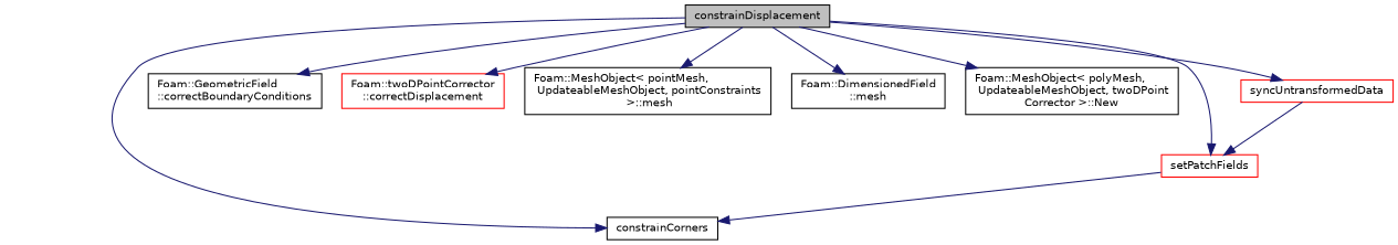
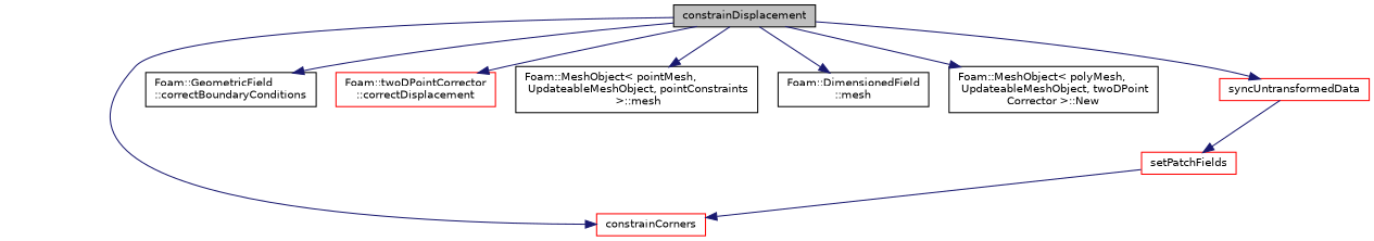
  digraph {
    rankdir=TB
    node [color=black fontname=Helvetica fontsize=10 shape=record]
    edge [color=midnightblue fontname=Helvetica fontsize=10 labelfontname=Helvetica labelfontsize=10 style=solid]
    n1 [fillcolor=grey75 fontcolor=black height=0.2 label=constrainDisplacement style=filled width=0.4]
-   n2 [height=0.2 label=constrainCorners width=0.4]
+   n2 [color=red height=0.2 label=constrainCorners width=0.4]
    n3 [height=0.2 label="Foam::GeometricField\l::correctBoundaryConditions" width=0.4]
    n4 [color=red height=0.2 label="Foam::twoDPointCorrector\l::correctDisplacement" width=0.4]
    n5 [height=0.2 label="Foam::MeshObject\< pointMesh,\l UpdateableMeshObject, pointConstraints\l \>::mesh" width=0.4]
    n6 [height=0.2 label="Foam::DimensionedField\l::mesh" width=0.4]
    n7 [height=0.2 label="Foam::MeshObject\< polyMesh,\l UpdateableMeshObject, twoDPoint\lCorrector \>::New" width=0.4]
    n8 [color=red height=0.2 label=setPatchFields width=0.4]
    n9 [color=red height=0.2 label=syncUntransformedData width=0.4]
    n1 -> n2
    n1 -> n3
    n1 -> n4
    n1 -> n5
    n1 -> n6
    n1 -> n7
-   n1 -> n8
    n1 -> n9
    n8 -> n2
    n9 -> n8
  }
